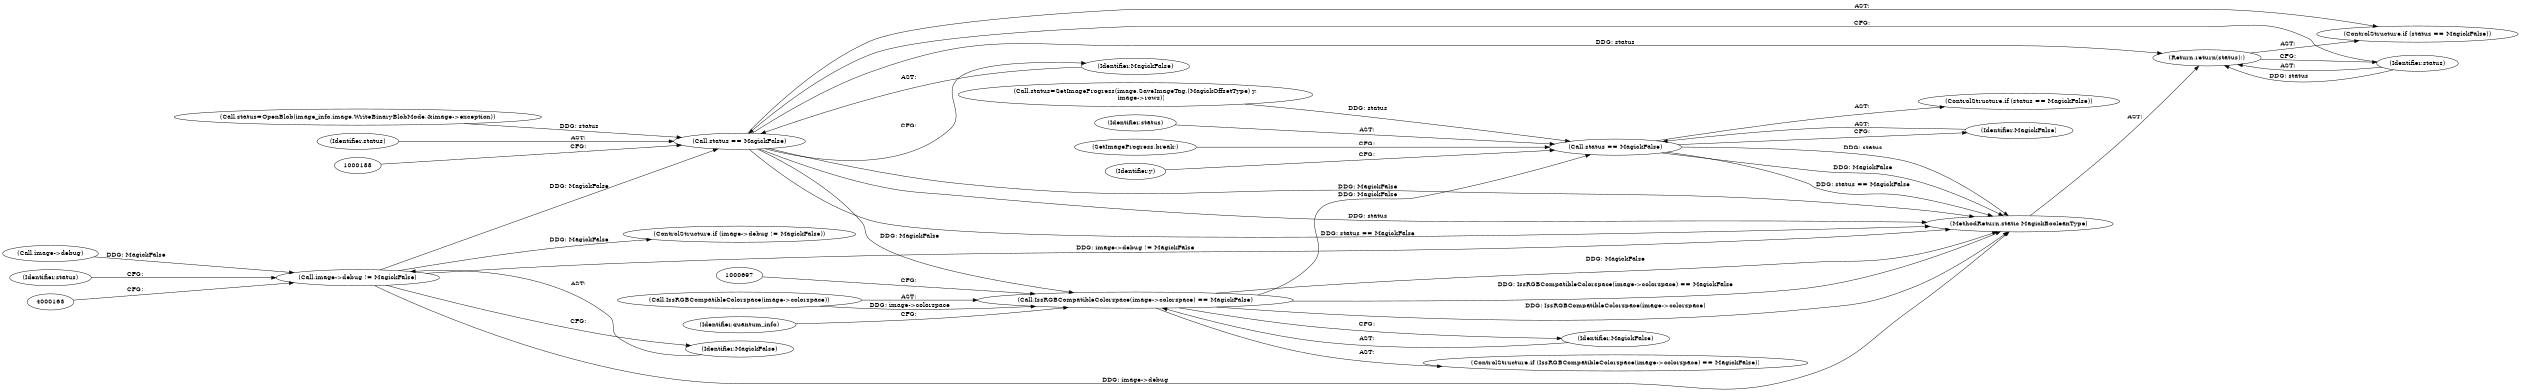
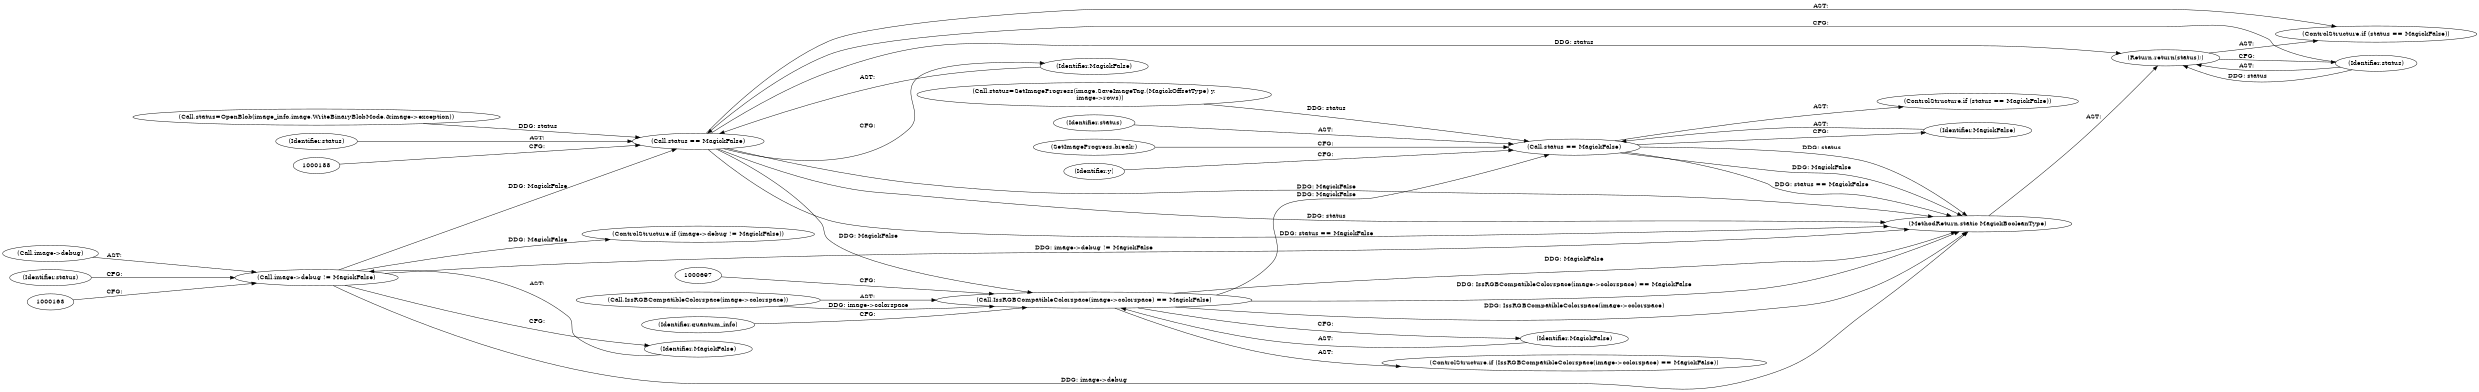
  digraph {
    rankdir=LR
    n1 [label="(Call,image->debug != MagickFalse)"]
    n2 [label="(Call,status == MagickFalse)"]
    n3 [label="(MethodReturn,static MagickBooleanType)"]
    n4 [label="(ControlStructure,if (image->debug != MagickFalse))"]
    n5 [label="(Identifier,MagickFalse)"]
    n6 [label="(Return,return(status);)"]
    n7 [label="(Call,IssRGBCompatibleColorspace(image->colorspace) == MagickFalse)"]
    n8 [label="(ControlStructure,if (status == MagickFalse))"]
    n9 [label="(Identifier,MagickFalse)"]
    n10 [label="(Identifier,status)"]
    n11 [label="(Call,status == MagickFalse)"]
    n12 [label="(Identifier,MagickFalse)"]
    n13 [label="(ControlStructure,if (IssRGBCompatibleColorspace(image->colorspace) == MagickFalse))"]
    n14 [label="(Identifier,MagickFalse)"]
    n15 [label="(ControlStructure,if (status == MagickFalse))"]
    n16 [label="(Call,IssRGBCompatibleColorspace(image->colorspace))"]
    n17 [label="(Identifier,y)"]
    n18 [label="(Call,image->debug)"]
    n19 [label="(Call,status=SetImageProgress(image,SaveImageTag,(MagickOffsetType) y,\n      image->rows))"]
    n20 [label="(Call,status=OpenBlob(image_info,image,WriteBinaryBlobMode,&image->exception))"]
    n21 [label="(Identifier,status)"]
    n22 [label="(Identifier,status)"]
    n23 [label="(SetImageProgress,break;)"]
    n24 [label="(Identifier,quantum_info)"]
    n25 [label="(Identifier,status)"]
-   1000163 [label=4000163]
+   1000163
    1000188
    1000697
    n1 -> n2 [label="DDG: MagickFalse"]
    n1 -> n3 [label="DDG: image->debug != MagickFalse"]
    n1 -> n3 [label="DDG: image->debug"]
    n1 -> n4 [label="DDG: MagickFalse"]
    n1 -> n5 [label="CFG: "]
    n2 -> n3 [label="DDG: status == MagickFalse"]
    n2 -> n3 [label="DDG: MagickFalse"]
    n2 -> n3 [label="DDG: status"]
    n2 -> n6 [label="DDG: status"]
    n2 -> n7 [label="DDG: MagickFalse"]
    n2 -> n8 [label="AST: "]
    n2 -> n9 [label="CFG: "]
    n3 -> n6 [label="AST: "]
    n5 -> n1 [label="AST: "]
    n6 -> n8 [label="AST: "]
    n6 -> n10 [label="CFG: "]
    n7 -> n3 [label="DDG: MagickFalse"]
    n7 -> n3 [label="DDG: IssRGBCompatibleColorspace(image->colorspace) == MagickFalse"]
    n7 -> n3 [label="DDG: IssRGBCompatibleColorspace(image->colorspace)"]
    n7 -> n11 [label="DDG: MagickFalse"]
    n7 -> n12 [label="CFG: "]
    n7 -> n13 [label="AST: "]
    n9 -> n2 [label="AST: "]
    n10 -> n2 [label="CFG: "]
    n10 -> n6 [label="AST: "]
    n10 -> n6 [label="DDG: status"]
    n11 -> n3 [label="DDG: status"]
    n11 -> n3 [label="DDG: MagickFalse"]
    n11 -> n3 [label="DDG: status == MagickFalse"]
    n11 -> n14 [label="CFG: "]
    n11 -> n15 [label="AST: "]
    n12 -> n7 [label="AST: "]
    n14 -> n11 [label="AST: "]
    n16 -> n7 [label="AST: "]
    n16 -> n7 [label="DDG: image->colorspace"]
    n17 -> n11 [label="CFG: "]
-   n18 -> n1 [label="DDG: MagickFalse"]
+   n18 -> n1 [label="AST: "]
    n19 -> n11 [label="DDG: status"]
    n20 -> n2 [label="DDG: status"]
    n21 -> n1 [label="CFG: "]
    n22 -> n11 [label="AST: "]
    n23 -> n11 [label="CFG: "]
    n24 -> n7 [label="CFG: "]
    n25 -> n2 [label="AST: "]
    1000163 -> n1 [label="CFG: "]
    1000188 -> n2 [label="CFG: "]
    1000697 -> n7 [label="CFG: "]
  }
